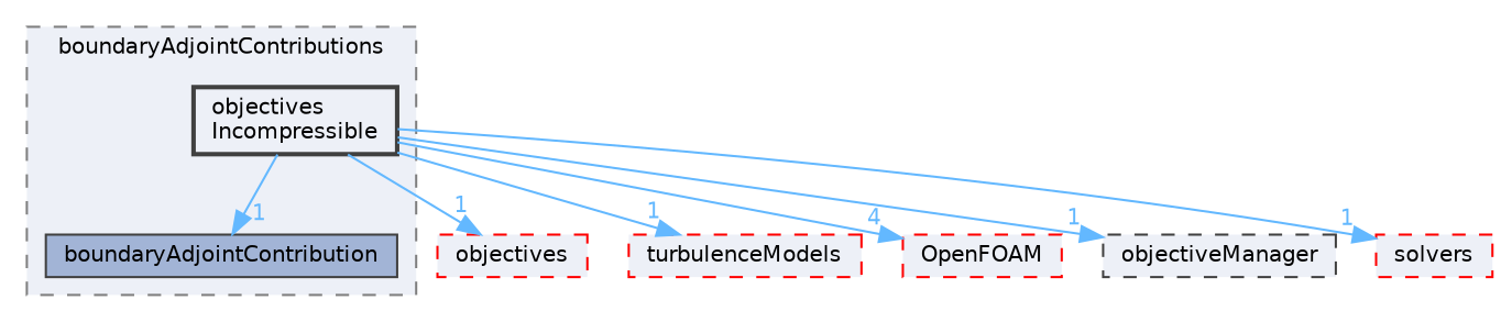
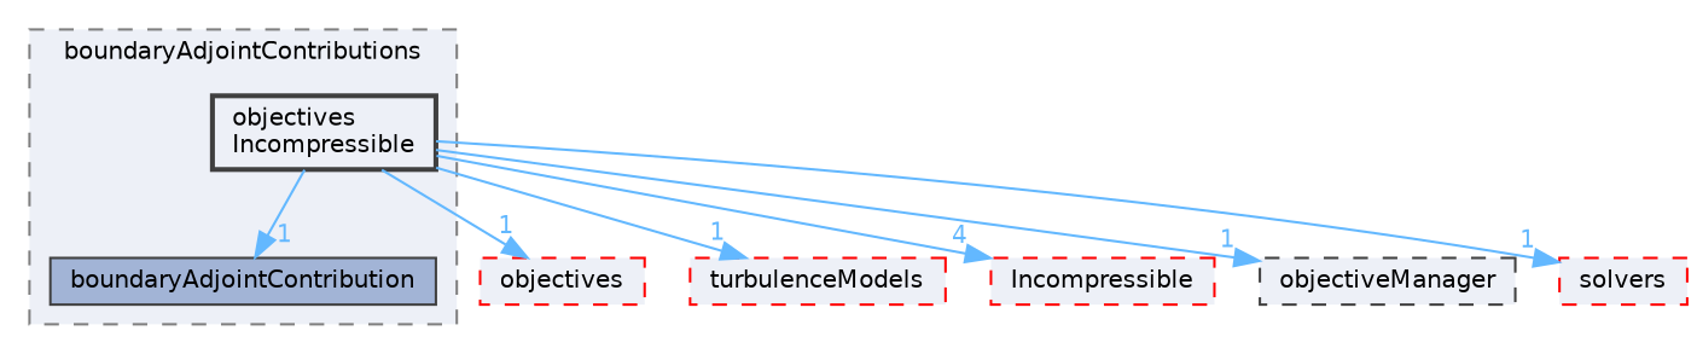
  digraph {
    compound=true
    node [color=red fillcolor="#edf0f7" fontname=Helvetica fontsize=10 shape=box style="filled,dashed"]
    edge [color=steelblue1 fontcolor=steelblue1 fontname=Helvetica fontsize=10 headlabel=1 labeldistance=1.5 labelfontname=Helvetica labelfontsize=10]
    n1 [color=grey25 fillcolor="#a2b4d6" height=0.2 label=boundaryAdjointContribution style=filled width=0.4]
    n2 [color=grey25 height=0.2 label="objectives\lIncompressible" style="filled,bold" width=0.4]
    n3 [height=0.2 label=objectives width=0.4]
    n4 [height=0.2 label=turbulenceModels width=0.4]
-   n5 [height=0.2 label=OpenFOAM width=0.4]
+   n5 [height=0.2 label=Incompressible width=0.4]
    n6 [color=grey25 height=0.2 label=objectiveManager width=0.4]
    n7 [height=0.2 label=solvers width=0.4]
    subgraph cluster_1 {
      bgcolor="#edf0f7"
      fontname=Helvetica
      fontsize=10
      label=boundaryAdjointContributions
      pencolor=grey50
      style="filled,dashed"
      n1
      n2
    }
    n2 -> n1
    n2 -> n3
    n2 -> n4
    n2 -> n5 [headlabel=4]
    n2 -> n6
    n2 -> n7
  }
